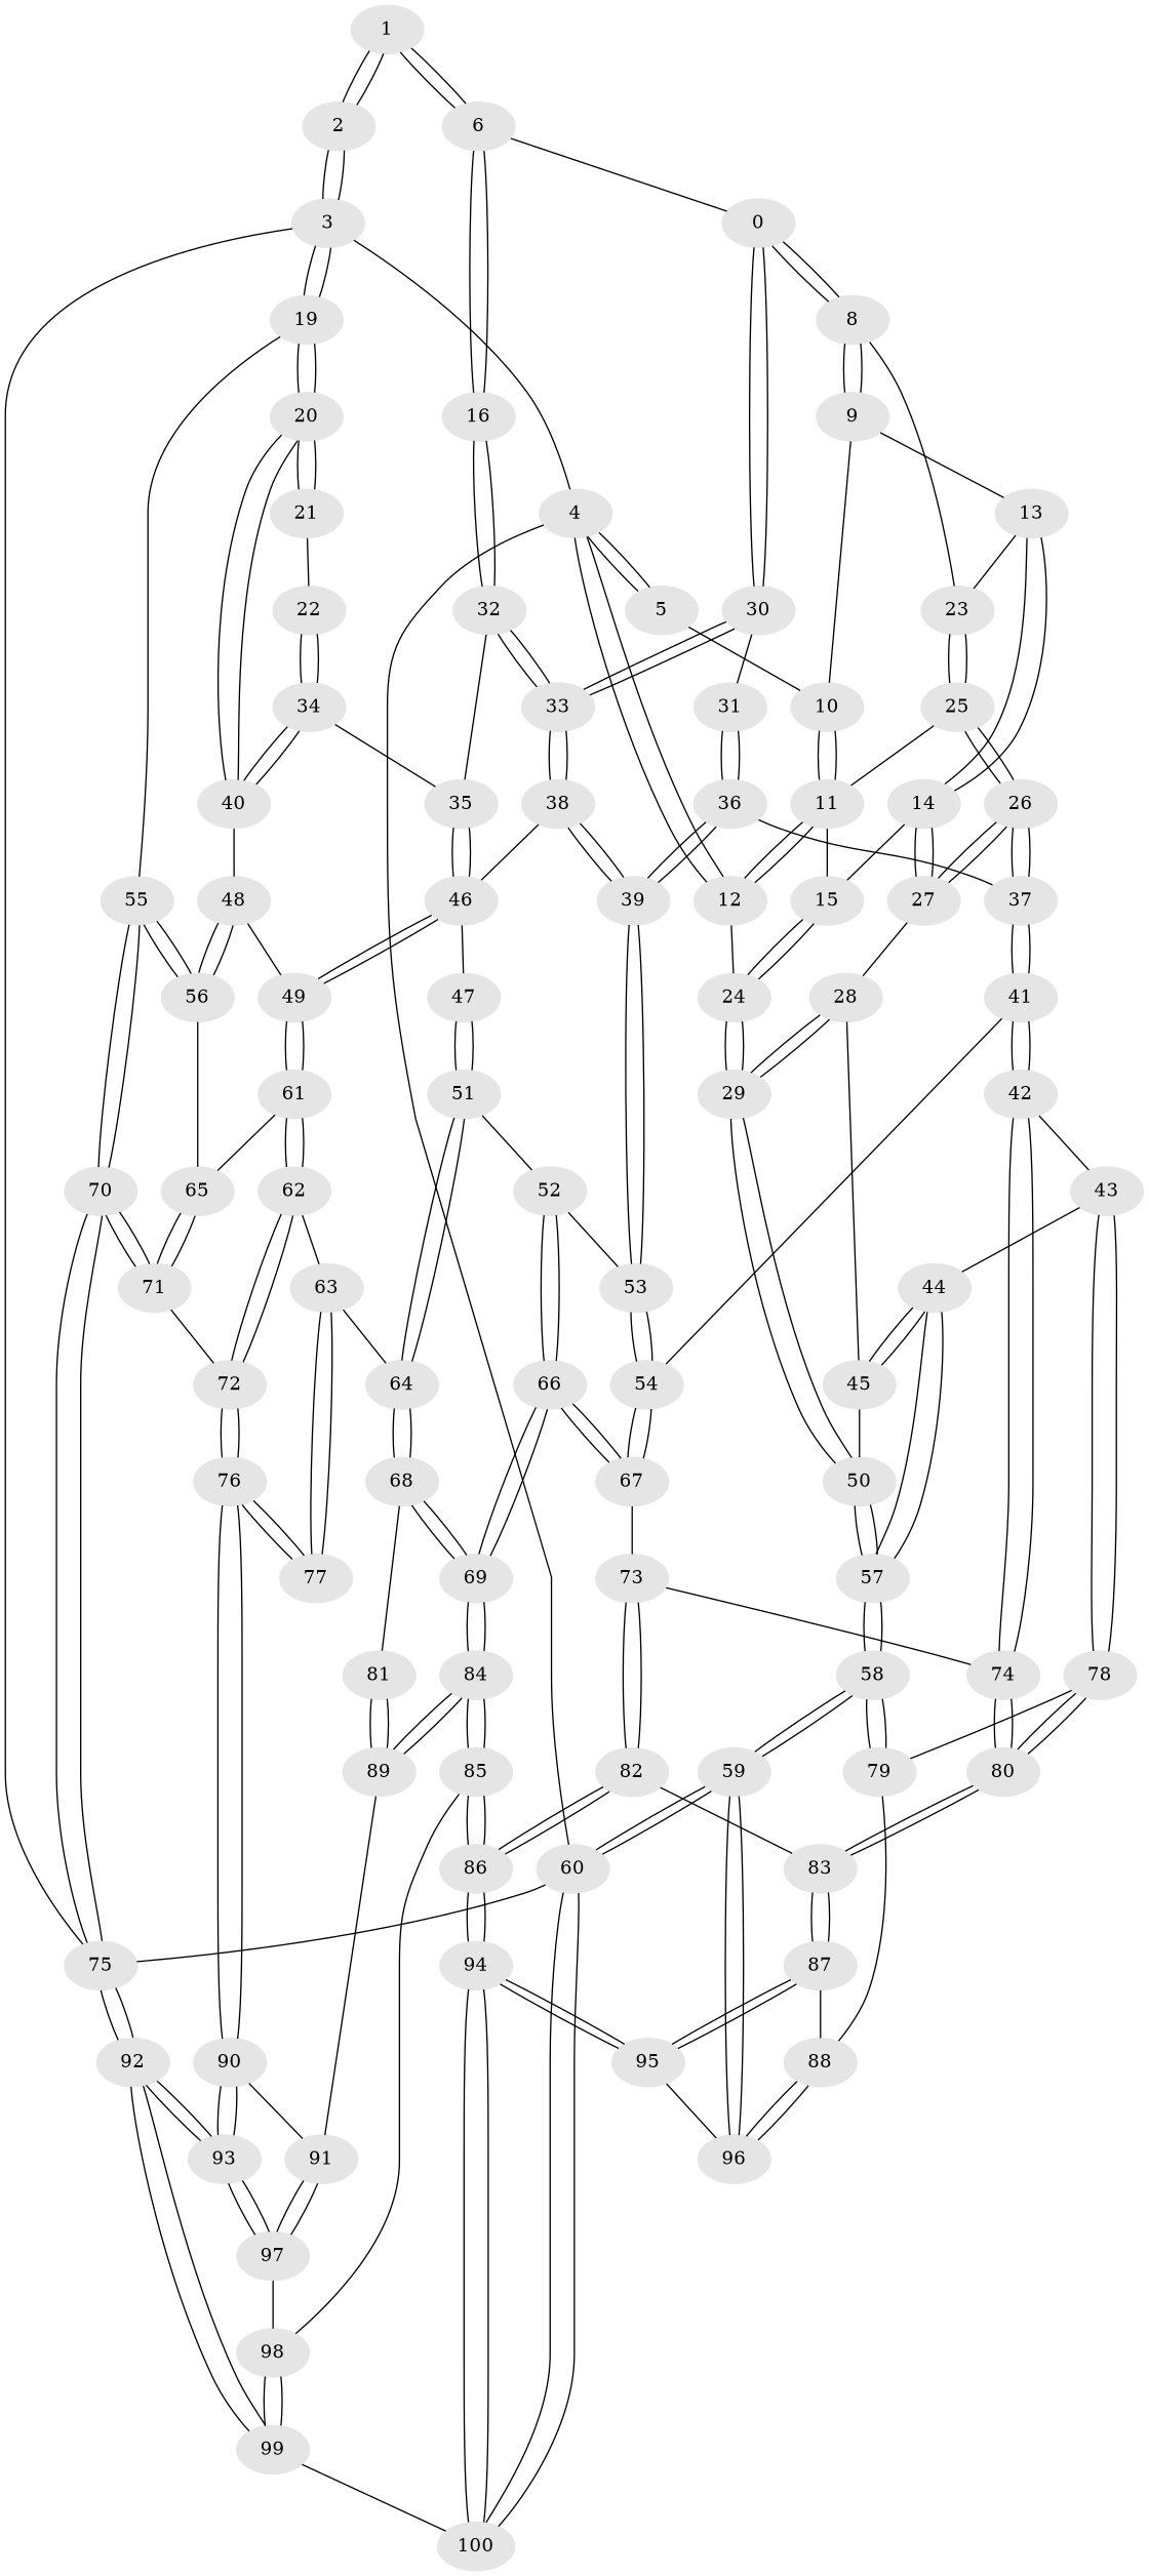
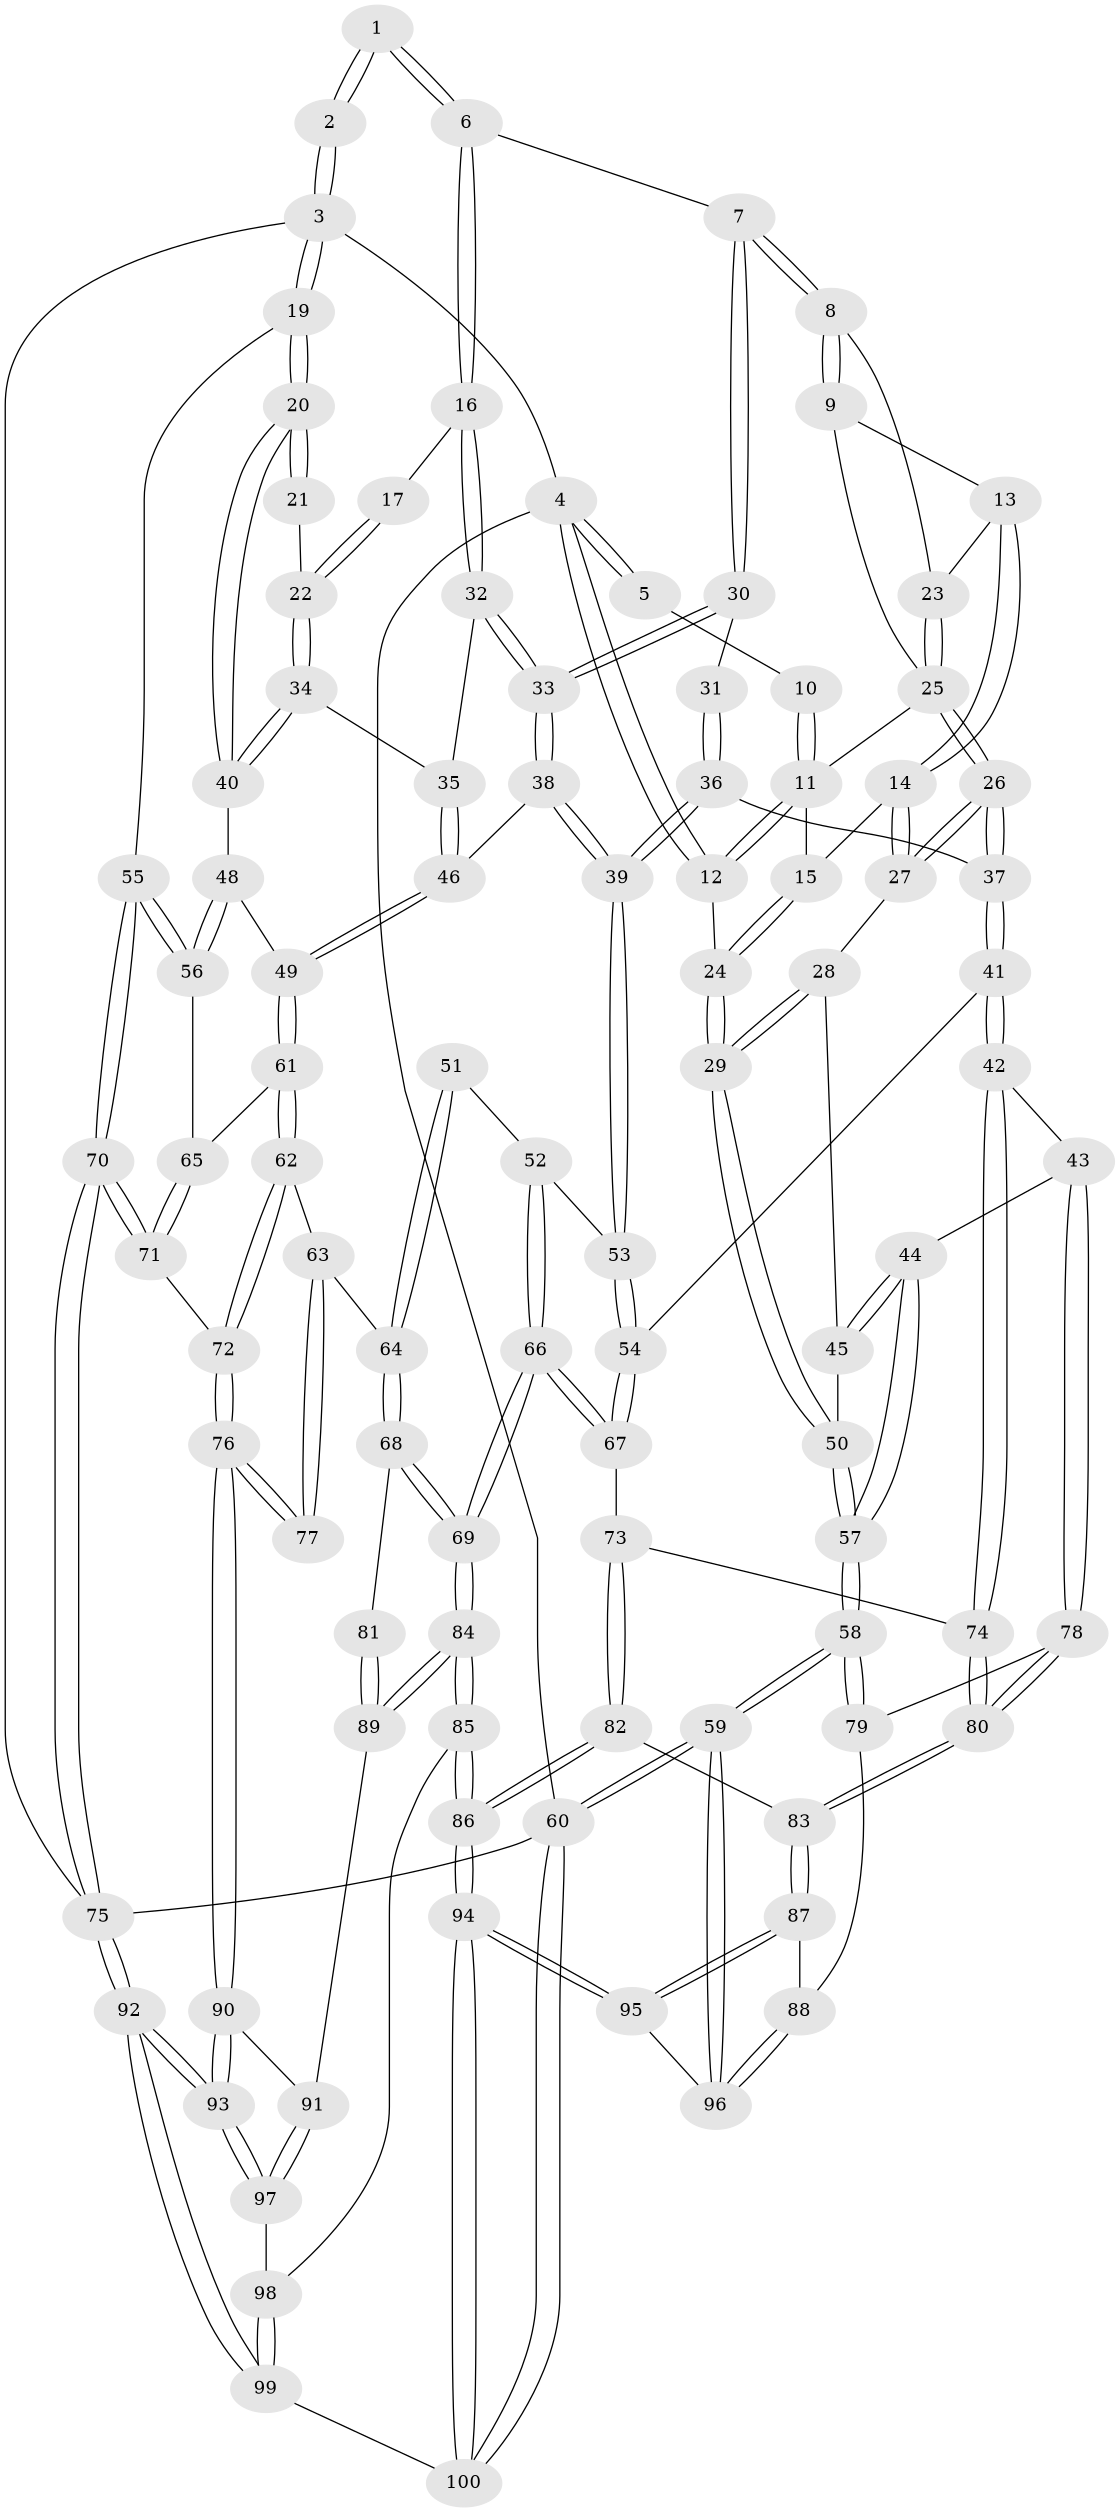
  graph {
    fontname="DejaVu Serif"
    node [color=gray90 fontname="DejaVu Serif" style=filled]
    edge [fontname="DejaVu Serif"]
    1
    2
    6
    3
-   7 [label=0]
+   7
    16
    4
    19
    75
    5
    12
    60
    20
    55
    92
    10
    24
    100
    11
    8
    30
+   17
    32
    9
    23
    31
    33
    13
    25
    14
    15
    29
    27
    28
    22
    35
    34
    21
    40
    56
    70
    48
    26
    50
    37
    36
    41
    45
    57
    38
    39
    46
-   47
    49
    53
    42
    54
    51
    43
    74
    67
    44
    78
    80
    79
    58
    61
    52
    64
    65
    62
    66
    68
    69
    73
    71
    59
    96
    88
    63
    72
    77
    76
    81
    84
    82
    89
    85
    90
    83
    86
    93
    99
    91
    87
    94
    95
    98
    97
    1 -- 2
    1 -- 2
    1 -- 6
    1 -- 6
    2 -- 3
    2 -- 3
    6 -- 7
    6 -- 16
    6 -- 16
    3 -- 4
    3 -- 19
    3 -- 19
    3 -- 75
    7 -- 8
    7 -- 8
    7 -- 30
    7 -- 30
+   16 -- 17
    16 -- 32
    16 -- 32
    4 -- 5
    4 -- 5
    4 -- 12
    4 -- 12
    4 -- 60
    19 -- 20
    19 -- 20
    19 -- 55
    75 -- 92
    75 -- 92
    5 -- 10
    12 -- 24
    60 -- 75
    60 -- 100
    60 -- 100
    20 -- 21
    20 -- 21
    20 -- 40
    20 -- 40
    55 -- 56
    55 -- 56
    55 -- 70
    55 -- 70
    92 -- 93
    92 -- 93
    92 -- 99
    92 -- 99
    10 -- 11
    10 -- 11
    24 -- 29
    24 -- 29
    11 -- 12
    11 -- 12
    11 -- 15
    8 -- 9
    8 -- 9
    8 -- 23
    30 -- 31
    30 -- 33
    30 -- 33
+   17 -- 22
+   17 -- 22
    32 -- 33
    32 -- 33
    32 -- 35
-   9 -- 10
+   9 -- 25
    9 -- 13
    23 -- 25
    23 -- 25
    31 -- 36
    31 -- 36
    33 -- 38
    33 -- 38
    13 -- 23
    13 -- 14
    13 -- 14
    25 -- 11
    25 -- 26
    25 -- 26
    14 -- 15
    14 -- 27
    14 -- 27
    15 -- 24
    15 -- 24
    29 -- 50
    29 -- 50
    27 -- 28
    28 -- 29
    28 -- 29
    28 -- 45
    22 -- 34
    22 -- 34
    35 -- 46
    35 -- 46
    34 -- 35
    34 -- 40
    34 -- 40
    21 -- 22
    40 -- 48
    56 -- 65
    70 -- 75
    70 -- 75
    70 -- 71
    70 -- 71
    48 -- 56
    48 -- 56
    48 -- 49
    26 -- 27
    26 -- 27
    26 -- 37
    26 -- 37
    50 -- 57
    50 -- 57
    37 -- 41
    37 -- 41
    36 -- 37
    36 -- 39
    36 -- 39
    41 -- 42
    41 -- 42
    41 -- 54
    45 -- 50
    57 -- 58
    57 -- 58
    38 -- 39
    38 -- 39
    38 -- 46
    39 -- 53
    39 -- 53
-   46 -- 47
    46 -- 49
    46 -- 49
-   47 -- 51
-   47 -- 51
    49 -- 61
    49 -- 61
    53 -- 54
    53 -- 54
    42 -- 43
    42 -- 74
    42 -- 74
    54 -- 67
    54 -- 67
    51 -- 52
    51 -- 64
    51 -- 64
    43 -- 44
    43 -- 78
    43 -- 78
    74 -- 80
    74 -- 80
    67 -- 73
    44 -- 45
    44 -- 45
    44 -- 57
    44 -- 57
    78 -- 80
    78 -- 80
    78 -- 79
    80 -- 83
    80 -- 83
    79 -- 88
    58 -- 79
    58 -- 79
    58 -- 59
    58 -- 59
    61 -- 65
    61 -- 62
    61 -- 62
    52 -- 53
    52 -- 66
    52 -- 66
    64 -- 68
    64 -- 68
    65 -- 71
    65 -- 71
    62 -- 63
    62 -- 72
    62 -- 72
    66 -- 67
    66 -- 67
    66 -- 69
    66 -- 69
    68 -- 69
    68 -- 69
    68 -- 81
    69 -- 84
    69 -- 84
    73 -- 74
    73 -- 82
    73 -- 82
    71 -- 72
    59 -- 60
    59 -- 60
    59 -- 96
    59 -- 96
    88 -- 96
    88 -- 96
    63 -- 64
    63 -- 77
    63 -- 77
    72 -- 76
    72 -- 76
    76 -- 77
    76 -- 77
    76 -- 90
    76 -- 90
    81 -- 89
    81 -- 89
    84 -- 89
    84 -- 89
    84 -- 85
    84 -- 85
    82 -- 83
    82 -- 86
    82 -- 86
    89 -- 91
    85 -- 86
    85 -- 86
    85 -- 98
    90 -- 93
    90 -- 93
    90 -- 91
    83 -- 87
    83 -- 87
    86 -- 94
    86 -- 94
    93 -- 97
    93 -- 97
    99 -- 100
    91 -- 97
    91 -- 97
    87 -- 88
    87 -- 95
    87 -- 95
    94 -- 100
    94 -- 100
    94 -- 95
    94 -- 95
    95 -- 96
    98 -- 99
    98 -- 99
    97 -- 98
  }
